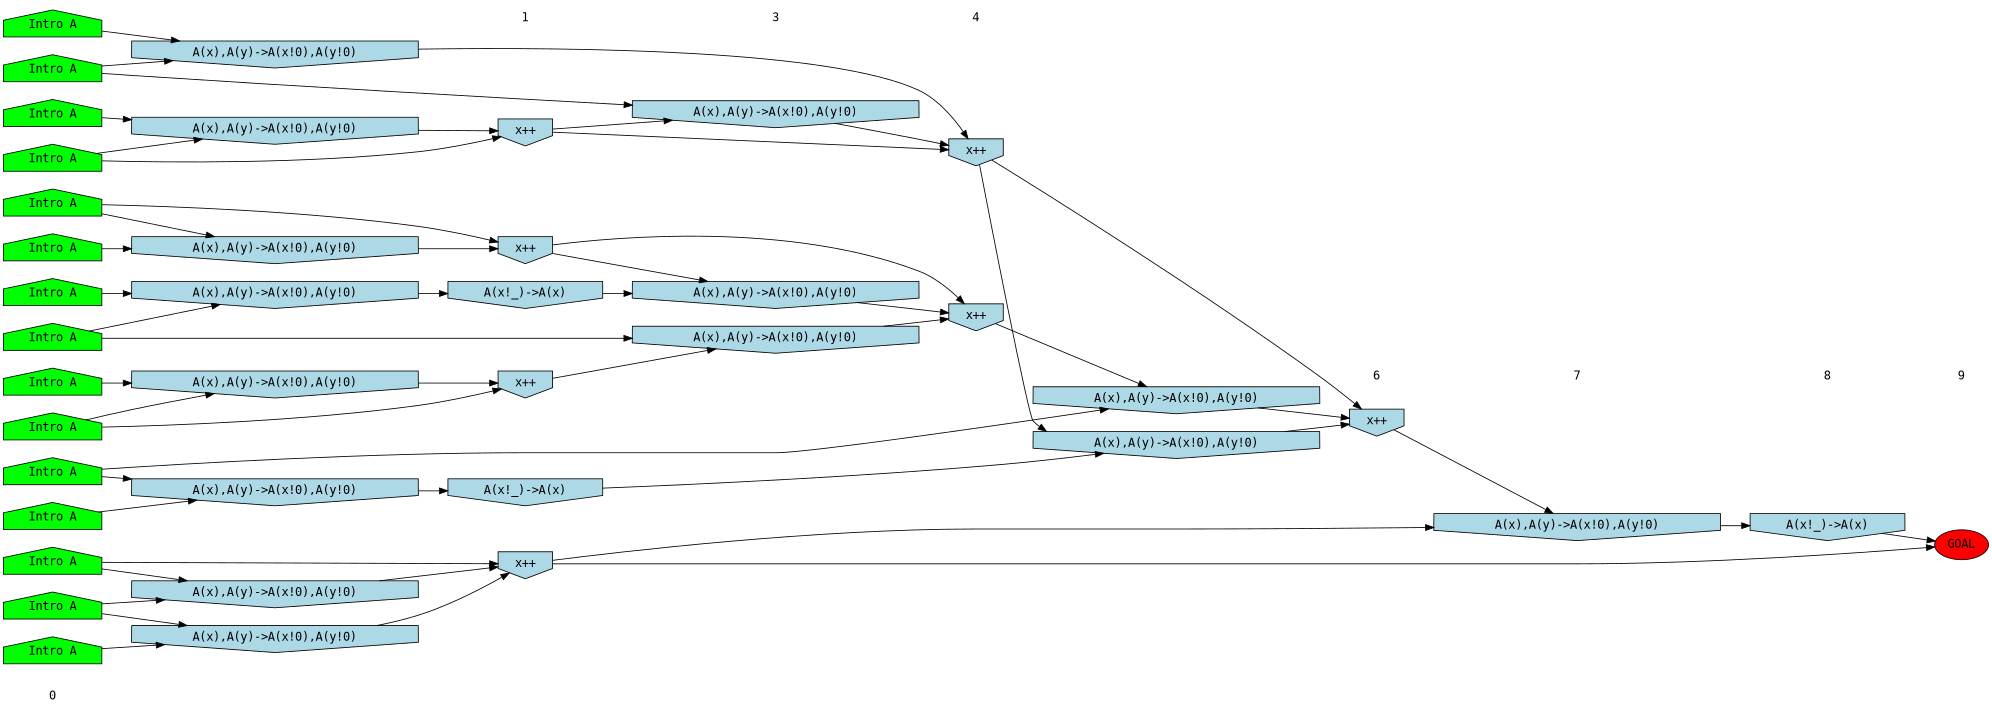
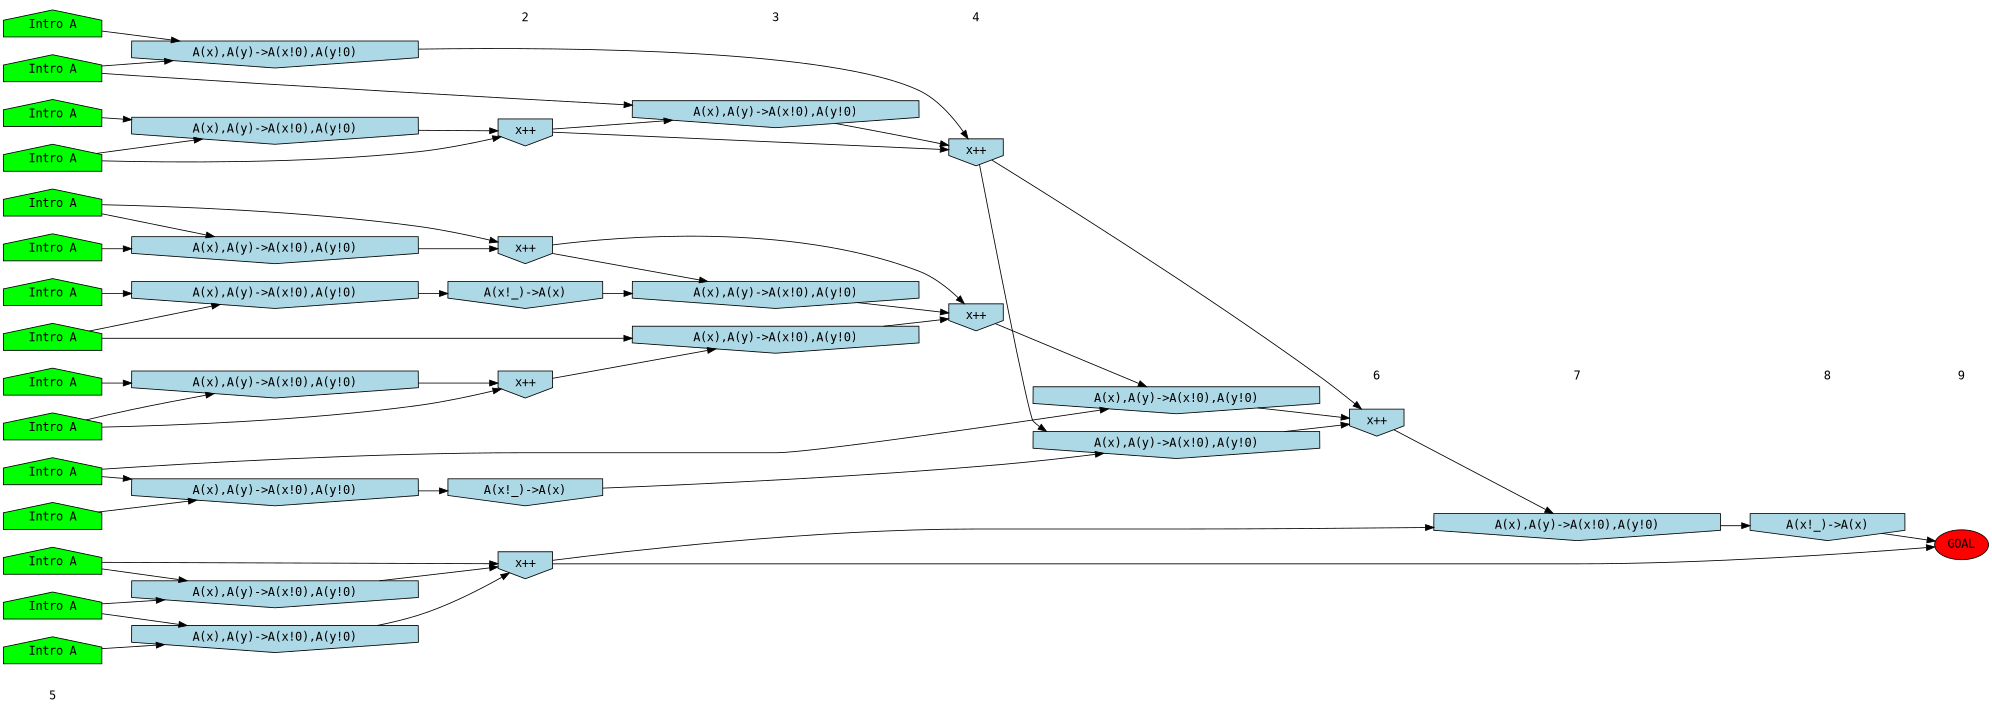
  digraph {
    fontname="DejaVu Sans Mono"
    rankdir=LR
    ranksep=.5
    node [fontname="DejaVu Sans Mono" shape=invhouse fillcolor=lightblue style=filled]
    edge [fontname="DejaVu Sans Mono"]
-   0 [shape=plaintext fillcolor="" style=""]
+   0 [shape=plaintext label=5 fillcolor="" style=""]
    n2 [fillcolor=green label="Intro A" shape=house]
    n3 [fillcolor=green label="Intro A" shape=house]
    n4 [fillcolor=green label="Intro A" shape=house]
    n5 [fillcolor=green label="Intro A" shape=house]
    n6 [fillcolor=green label="Intro A" shape=house]
    n7 [fillcolor=green label="Intro A" shape=house]
    n8 [fillcolor=green label="Intro A" shape=house]
    n9 [fillcolor=green label="Intro A" shape=house]
    n10 [fillcolor=green label="Intro A" shape=house]
    n11 [fillcolor=green label="Intro A" shape=house]
    n12 [fillcolor=green label="Intro A" shape=house]
    n13 [fillcolor=green label="Intro A" shape=house]
    n14 [fillcolor=green label="Intro A" shape=house]
    n15 [fillcolor=green label="Intro A" shape=house]
    n16 [fillcolor=green label="Intro A" shape=house]
    n17 [label="A(x),A(y)->A(x!0),A(y!0)"]
    n18 [label="A(x),A(y)->A(x!0),A(y!0)"]
    n19 [label="A(x),A(y)->A(x!0),A(y!0)"]
    n20 [label="A(x),A(y)->A(x!0),A(y!0)"]
    n21 [label="A(x),A(y)->A(x!0),A(y!0)"]
    n22 [label="A(x),A(y)->A(x!0),A(y!0)"]
    n23 [label="A(x),A(y)->A(x!0),A(y!0)"]
    n24 [label="A(x),A(y)->A(x!0),A(y!0)"]
-   2 [shape=plaintext label=1 fillcolor="" style=""]
+   2 [shape=plaintext fillcolor="" style=""]
    n26 [label="x++"]
    n27 [label="x++"]
    n28 [label="x++"]
    n29 [label="A(x!_)->A(x)"]
    n30 [label="x++"]
    n31 [label="A(x!_)->A(x)"]
    3 [shape=plaintext fillcolor="" style=""]
    n33 [label="A(x),A(y)->A(x!0),A(y!0)"]
    n34 [label="A(x),A(y)->A(x!0),A(y!0)"]
    n35 [label="A(x),A(y)->A(x!0),A(y!0)"]
    4 [shape=plaintext fillcolor="" style=""]
    n37 [label="x++"]
    n38 [label="x++"]
    n39 [label="A(x),A(y)->A(x!0),A(y!0)"]
    n40 [label="A(x),A(y)->A(x!0),A(y!0)"]
    6 [shape=plaintext fillcolor="" style=""]
    n42 [label="x++"]
    7 [shape=plaintext fillcolor="" style=""]
    n44 [label="A(x),A(y)->A(x!0),A(y!0)"]
    8 [shape=plaintext fillcolor="" style=""]
    n46 [label="A(x!_)->A(x)"]
    9 [shape=plaintext fillcolor="" style=""]
    n48 [fillcolor=red label=GOAL shape=""]
    subgraph sub_1 {
      rank=same
      0
      n2
      n3
      n4
      n5
      n6
      n7
      n8
      n9
      n10
      n11
      n12
      n13
      n14
      n15
      n16
    }
    subgraph sub_2 {
      rank=same
      n17
      n18
      n19
      n20
      n21
      n22
      n23
      n24
    }
    subgraph sub_3 {
      rank=same
      2
      n26
      n27
      n28
      n29
      n30
      n31
    }
    subgraph sub_4 {
      rank=same
      3
      n33
      n34
      n35
    }
    subgraph sub_5 {
      rank=same
      4
      n37
      n38
    }
    subgraph sub_6 {
      rank=same
      n39
      n40
    }
    subgraph sub_7 {
      rank=same
      6
      n42
    }
    subgraph sub_8 {
      rank=same
      7
      n44
    }
    subgraph sub_9 {
      rank=same
      8
      n46
    }
    subgraph sub_10 {
      rank=same
      9
      n48
    }
    n2 -> n23
    n3 -> n21
    n3 -> n33
    n4 -> n20
    n4 -> n28
    n5 -> n18
    n6 -> n23
    n6 -> n39
    n7 -> n19
    n7 -> n35
    n8 -> n24
    n9 -> n22
    n9 -> n24
    n10 -> n20
    n11 -> n21
    n12 -> n19
    n13 -> n17
    n13 -> n26
    n14 -> n17
    n15 -> n18
    n15 -> n27
    n16 -> n22
    n16 -> n30
    n17 -> n26
    n18 -> n27
    n19 -> n29
    n20 -> n28
    n21 -> n37
    n22 -> n30
    n23 -> n31
    n24 -> n30
    2 -> 3 [style=invis]
    n26 -> n34
    n26 -> n38
    n27 -> n33
    n27 -> n37
    n28 -> n35
    n29 -> n34
    n30 -> n44
    n30 -> n48
    n31 -> n40
    3 -> 4 [style=invis]
    n33 -> n37
    n34 -> n38
    n35 -> n38
    n37 -> n40
    n37 -> n42
    n38 -> n39
    n39 -> n42
    n40 -> n42
    6 -> 7 [style=invis]
    n42 -> n44
    7 -> 8 [style=invis]
    n44 -> n46
    8 -> 9 [style=invis]
    n46 -> n48
  }
